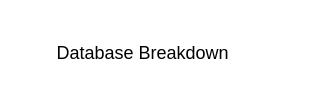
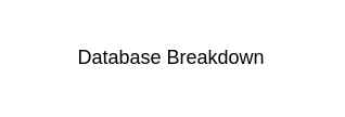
  <mxCell id="0" />
  <mxCell id="1" parent="0" />
- <mxCell id="2" value="&lt;div&gt;Database Breakdown&lt;/div&gt;" style="text;html=1;strokeColor=none;fillColor=none;align=center;verticalAlign=middle;whiteSpace=wrap;rounded=0;" vertex="1" parent="1"><mxGeometry x="10" y="20" width="170" height="30" as="geometry" /></mxCell>
+ <mxCell id="2" value="&lt;div&gt;Database Breakdown&lt;/div&gt;" style="text;html=1;strokeColor=none;fillColor=none;align=center;verticalAlign=middle;whiteSpace=wrap;rounded=0;" vertex="1" parent="1"><mxGeometry x="20" y="20" width="170" height="30" as="geometry" /></mxCell>
